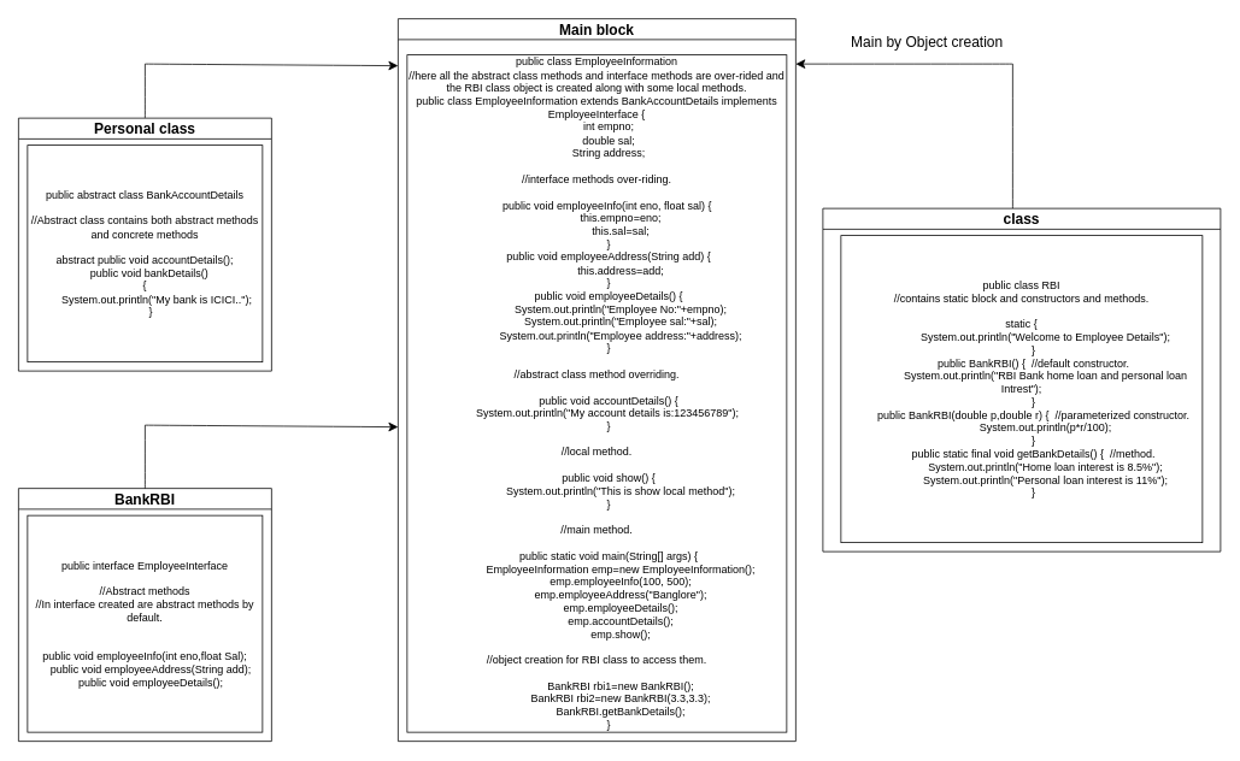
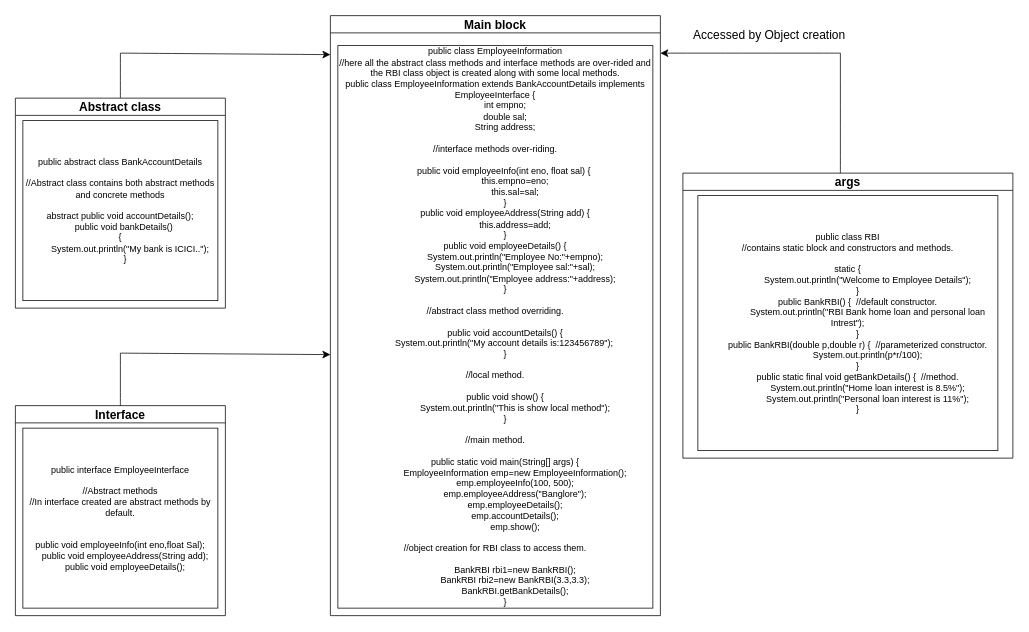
  <mxCell id="0" />
  <mxCell id="1" parent="0" />
  <mxCell id="2" value="" style="endArrow=none;html=1;rounded=0;fontSize=12;startSize=8;endSize=8;curved=1;" parent="1" edge="1"><mxGeometry width="50" height="50" relative="1" as="geometry"><mxPoint x="160" y="130" as="sourcePoint" /><mxPoint x="160" y="70" as="targetPoint" /></mxGeometry></mxCell>
  <mxCell id="3" value="" style="endArrow=classic;html=1;rounded=0;fontSize=12;startSize=8;endSize=8;curved=1;" parent="1" edge="1"><mxGeometry width="50" height="50" relative="1" as="geometry"><mxPoint x="160" y="70" as="sourcePoint" /><mxPoint x="440" y="72" as="targetPoint" /></mxGeometry></mxCell>
  <mxCell id="4" value="" style="endArrow=classic;html=1;rounded=0;fontSize=12;startSize=8;endSize=8;curved=1;" parent="1" edge="1"><mxGeometry width="50" height="50" relative="1" as="geometry"><mxPoint x="1120" y="70" as="sourcePoint" /><mxPoint x="880" y="70" as="targetPoint" /></mxGeometry></mxCell>
  <mxCell id="5" value="" style="endArrow=none;html=1;rounded=0;fontSize=12;startSize=8;endSize=8;curved=1;" parent="1" edge="1"><mxGeometry width="50" height="50" relative="1" as="geometry"><mxPoint x="1120" y="230" as="sourcePoint" /><mxPoint x="1120" y="70" as="targetPoint" /></mxGeometry></mxCell>
- <mxCell id="6" value="Personal class" style="swimlane;whiteSpace=wrap;html=1;fontSize=16;" parent="1" vertex="1"><mxGeometry x="20" y="130" width="280" height="280" as="geometry" /></mxCell>
+ <mxCell id="6" value="Abstract class" style="swimlane;whiteSpace=wrap;html=1;fontSize=16;" parent="1" vertex="1"><mxGeometry x="20" y="130" width="280" height="280" as="geometry" /></mxCell>
  <mxCell id="7" value="&lt;div&gt;public abstract class BankAccountDetails&lt;/div&gt;&lt;div&gt;&lt;br&gt;&lt;/div&gt;//Abstract class contains both abstract methods and concrete methods&lt;div&gt;&lt;br&gt;&lt;div&gt;abstract public void accountDetails();&lt;br&gt;&amp;nbsp;&amp;nbsp;&amp;nbsp;&amp;nbsp;public void bankDetails()&amp;nbsp;&lt;div&gt;&lt;span style=&quot;background-color: initial;&quot;&gt;{&lt;/span&gt;&lt;div&gt;&amp;nbsp;&amp;nbsp;&amp;nbsp;&amp;nbsp;&amp;nbsp;&amp;nbsp;&amp;nbsp;&amp;nbsp;System.out.println(&quot;My bank is ICICI..&quot;);&lt;br&gt;&amp;nbsp;&amp;nbsp;&amp;nbsp;&amp;nbsp;}&lt;/div&gt;&lt;/div&gt;&lt;/div&gt;&lt;/div&gt;" style="whiteSpace=wrap;html=1;" parent="6" vertex="1"><mxGeometry x="10" y="30" width="260" height="240" as="geometry" /></mxCell>
- <mxCell id="8" value="BankRBI" style="swimlane;whiteSpace=wrap;html=1;fontSize=16;" parent="1" vertex="1"><mxGeometry x="20" y="540" width="280" height="280" as="geometry" /></mxCell>
+ <mxCell id="8" value="Interface" style="swimlane;whiteSpace=wrap;html=1;fontSize=16;" parent="1" vertex="1"><mxGeometry x="20" y="540" width="280" height="280" as="geometry" /></mxCell>
  <mxCell id="9" value="&lt;div&gt;public interface EmployeeInterface&lt;/div&gt;&lt;div&gt;&lt;br&gt;&lt;/div&gt;//Abstract methods&lt;div&gt;//In interface created are abstract methods by default.&lt;/div&gt;&lt;div&gt;&lt;br&gt;&lt;/div&gt;&lt;div&gt;&lt;br&gt;&lt;div&gt;public void employeeInfo(int eno,float Sal);&lt;br&gt;&amp;nbsp;&amp;nbsp;&amp;nbsp;&amp;nbsp;public void employeeAddress(String add);&lt;br&gt;&amp;nbsp;&amp;nbsp;&amp;nbsp;&amp;nbsp;public void employeeDetails();&lt;/div&gt;&lt;/div&gt;" style="whiteSpace=wrap;html=1;" parent="8" vertex="1"><mxGeometry x="10" y="30" width="260" height="240" as="geometry" /></mxCell>
- <mxCell id="10" value="class" style="swimlane;whiteSpace=wrap;html=1;fontSize=16;" parent="1" vertex="1"><mxGeometry x="910" y="230" width="440" height="380" as="geometry" /></mxCell>
+ <mxCell id="10" value="args" style="swimlane;whiteSpace=wrap;html=1;fontSize=16;" parent="1" vertex="1"><mxGeometry x="910" y="230" width="440" height="380" as="geometry" /></mxCell>
  <mxCell id="11" value="public class RBI&lt;div&gt;//contains static block and constructors and methods.&lt;br&gt;&lt;div&gt;&lt;br&gt;&lt;/div&gt;&lt;div&gt;&lt;div style=&quot;&quot;&gt;static {&lt;/div&gt;&lt;div&gt;&lt;span style=&quot;white-space: normal;&quot;&gt;&lt;span style=&quot;white-space:pre&quot;&gt;&#09;&#09;&lt;/span&gt;System.out.println(&quot;Welcome to Employee Details&quot;);&lt;/span&gt;&lt;/div&gt;&lt;div&gt;&lt;span style=&quot;white-space: normal;&quot;&gt;&lt;span style=&quot;white-space:pre&quot;&gt;&#09;&lt;/span&gt;}&lt;/span&gt;&lt;/div&gt;&lt;div&gt;&lt;span style=&quot;white-space: normal;&quot;&gt;&lt;span style=&quot;white-space:pre&quot;&gt;&#09;&lt;/span&gt;public BankRBI() {&amp;nbsp; //default constructor.&lt;/span&gt;&lt;/div&gt;&lt;div&gt;&lt;span style=&quot;white-space: normal;&quot;&gt;&lt;span style=&quot;white-space:pre&quot;&gt;&#09;&#09;&lt;/span&gt;System.out.println(&quot;RBI Bank home loan and personal loan Intrest&quot;);&lt;/span&gt;&lt;/div&gt;&lt;div&gt;&lt;span style=&quot;white-space: normal;&quot;&gt;&lt;span style=&quot;white-space:pre&quot;&gt;&#09;&lt;/span&gt;}&lt;/span&gt;&lt;/div&gt;&lt;div&gt;&lt;span style=&quot;white-space: normal;&quot;&gt;&lt;span style=&quot;white-space:pre&quot;&gt;&#09;&lt;/span&gt;public BankRBI(double p,double r) {&amp;nbsp; //parameterized constructor.&lt;/span&gt;&lt;/div&gt;&lt;div&gt;&lt;span style=&quot;white-space: normal;&quot;&gt;&lt;span style=&quot;white-space:pre&quot;&gt;&#09;&#09;&lt;/span&gt;System.out.println(p*r/100);&lt;/span&gt;&lt;/div&gt;&lt;div&gt;&lt;span style=&quot;white-space: normal;&quot;&gt;&lt;span style=&quot;white-space:pre&quot;&gt;&#09;&lt;/span&gt;}&lt;/span&gt;&lt;/div&gt;&lt;div&gt;&lt;span style=&quot;white-space: normal;&quot;&gt;&lt;span style=&quot;white-space:pre&quot;&gt;&#09;&lt;/span&gt;public static final void getBankDetails() {&amp;nbsp; //method.&lt;/span&gt;&lt;/div&gt;&lt;div&gt;&lt;span style=&quot;white-space: normal;&quot;&gt;&lt;span style=&quot;white-space:pre&quot;&gt;&#09;&#09;&lt;/span&gt;System.out.println(&quot;Home loan interest is 8.5%&quot;);&lt;/span&gt;&lt;/div&gt;&lt;div&gt;&lt;span style=&quot;white-space: normal;&quot;&gt;&lt;span style=&quot;white-space:pre&quot;&gt;&#09;&#09;&lt;/span&gt;System.out.println(&quot;Personal loan interest is 11%&quot;);&lt;/span&gt;&lt;/div&gt;&lt;div&gt;&lt;span style=&quot;white-space: normal;&quot;&gt;&lt;span style=&quot;white-space:pre&quot;&gt;&#09;&lt;/span&gt;}&lt;/span&gt;&lt;/div&gt;&lt;/div&gt;&lt;/div&gt;" style="whiteSpace=wrap;html=1;" parent="10" vertex="1"><mxGeometry x="20" y="30" width="400" height="340" as="geometry" /></mxCell>
  <mxCell id="12" value="Main block" style="swimlane;whiteSpace=wrap;html=1;fontSize=16;" parent="1" vertex="1"><mxGeometry x="440" y="20" width="440" height="800" as="geometry" /></mxCell>
  <mxCell id="13" value="public class EmployeeInformation&lt;div&gt;//here all the abstract class methods and interface methods are over-rided and the RBI class object is created along with some local methods.&lt;/div&gt;&lt;div&gt;&lt;div&gt;public class EmployeeInformation extends BankAccountDetails implements EmployeeInterface {&lt;/div&gt;&lt;div&gt;&lt;span style=&quot;white-space: normal;&quot;&gt;&lt;span style=&quot;white-space:pre&quot;&gt;&#09;&lt;/span&gt;int empno;&lt;/span&gt;&lt;/div&gt;&lt;div&gt;&lt;span style=&quot;white-space: normal;&quot;&gt;&lt;span style=&quot;white-space:pre&quot;&gt;&#09;&lt;/span&gt;double sal;&lt;/span&gt;&lt;/div&gt;&lt;div&gt;&lt;span style=&quot;white-space: normal;&quot;&gt;&lt;span style=&quot;white-space:pre&quot;&gt;&#09;&lt;/span&gt;String address;&lt;/span&gt;&lt;/div&gt;&lt;div&gt;&lt;br&gt;&lt;/div&gt;&lt;div&gt;//interface methods over-riding.&lt;/div&gt;&lt;div&gt;&lt;br&gt;&lt;/div&gt;&lt;div&gt;&lt;span style=&quot;white-space: normal;&quot;&gt;&lt;span style=&quot;white-space:pre&quot;&gt;&#09;&lt;/span&gt;public void employeeInfo(int eno, float sal) {&amp;nbsp;&lt;/span&gt;&lt;/div&gt;&lt;div&gt;&lt;span style=&quot;white-space: normal;&quot;&gt;&lt;span style=&quot;white-space:pre&quot;&gt;&#09;&#09;&lt;/span&gt;this.empno=eno;&lt;/span&gt;&lt;/div&gt;&lt;div&gt;&lt;span style=&quot;white-space: normal;&quot;&gt;&lt;span style=&quot;white-space:pre&quot;&gt;&#09;&#09;&lt;/span&gt;this.sal=sal;&lt;/span&gt;&lt;/div&gt;&lt;div&gt;&lt;span style=&quot;white-space: normal;&quot;&gt;&lt;span style=&quot;white-space:pre&quot;&gt;&#09;&lt;/span&gt;}&lt;/span&gt;&lt;/div&gt;&lt;div&gt;&lt;span style=&quot;white-space: normal;&quot;&gt;&lt;span style=&quot;white-space:pre&quot;&gt;&#09;&lt;/span&gt;public void employeeAddress(String add) {&lt;/span&gt;&lt;/div&gt;&lt;div&gt;&lt;span style=&quot;white-space: normal;&quot;&gt;&lt;span style=&quot;white-space:pre&quot;&gt;&#09;&#09;&lt;/span&gt;this.address=add;&lt;/span&gt;&lt;/div&gt;&lt;div&gt;&lt;span style=&quot;white-space: pre; white-space: normal;&quot;&gt;&#09;&#09;&lt;/span&gt;&lt;/div&gt;&lt;div&gt;&lt;span style=&quot;white-space: normal;&quot;&gt;&lt;span style=&quot;white-space:pre&quot;&gt;&#09;&lt;/span&gt;}&lt;/span&gt;&lt;/div&gt;&lt;div&gt;&lt;span style=&quot;white-space: normal;&quot;&gt;&lt;span style=&quot;white-space:pre&quot;&gt;&#09;&lt;/span&gt;public void employeeDetails() {&lt;/span&gt;&lt;/div&gt;&lt;div&gt;&lt;span style=&quot;white-space: normal;&quot;&gt;&lt;span style=&quot;white-space:pre&quot;&gt;&#09;&#09;&lt;/span&gt;System.out.println(&quot;Employee No:&quot;+empno);&lt;/span&gt;&lt;/div&gt;&lt;div&gt;&lt;span style=&quot;white-space: normal;&quot;&gt;&lt;span style=&quot;white-space:pre&quot;&gt;&#09;&#09;&lt;/span&gt;System.out.println(&quot;Employee sal:&quot;+sal);&lt;/span&gt;&lt;/div&gt;&lt;div&gt;&lt;span style=&quot;white-space: normal;&quot;&gt;&lt;span style=&quot;white-space:pre&quot;&gt;&#09;&#09;&lt;/span&gt;System.out.println(&quot;Employee address:&quot;+address);&lt;/span&gt;&lt;/div&gt;&lt;div&gt;&lt;span style=&quot;white-space: normal;&quot;&gt;&lt;span style=&quot;white-space:pre&quot;&gt;&#09;&lt;/span&gt;}&lt;/span&gt;&lt;/div&gt;&lt;div&gt;&lt;br&gt;&lt;/div&gt;&lt;div&gt;//abstract class method overriding.&lt;/div&gt;&lt;div&gt;&lt;br&gt;&lt;/div&gt;&lt;div&gt;&lt;span style=&quot;white-space: normal;&quot;&gt;&lt;span style=&quot;white-space:pre&quot;&gt;&#09;&lt;/span&gt;public void accountDetails() {&lt;/span&gt;&lt;/div&gt;&lt;div&gt;&lt;span style=&quot;white-space: normal;&quot;&gt;&lt;span style=&quot;white-space:pre&quot;&gt;&#09;&#09;&lt;/span&gt;System.out.println(&quot;My account details is:123456789&quot;);&lt;span style=&quot;white-space:pre&quot;&gt;&#09;&#09;&lt;/span&gt;&lt;/span&gt;&lt;/div&gt;&lt;div&gt;&lt;span style=&quot;white-space: normal;&quot;&gt;&lt;span style=&quot;white-space:pre&quot;&gt;&#09;&lt;/span&gt;}&lt;/span&gt;&lt;/div&gt;&lt;div&gt;&lt;span style=&quot;white-space: normal;&quot;&gt;&lt;br&gt;&lt;/span&gt;&lt;/div&gt;&lt;div&gt;&lt;span style=&quot;white-space: normal;&quot;&gt;//local method.&lt;/span&gt;&lt;/div&gt;&lt;div&gt;&lt;span style=&quot;white-space: normal;&quot;&gt;&lt;br&gt;&lt;/span&gt;&lt;/div&gt;&lt;div&gt;&lt;span style=&quot;white-space: normal;&quot;&gt;&lt;span style=&quot;white-space:pre&quot;&gt;&#09;&lt;/span&gt;public void show() {&lt;/span&gt;&lt;/div&gt;&lt;div&gt;&lt;span style=&quot;white-space: normal;&quot;&gt;&lt;span style=&quot;white-space:pre&quot;&gt;&#09;&#09;&lt;/span&gt;System.out.println(&quot;This is show local method&quot;);&lt;/span&gt;&lt;/div&gt;&lt;div&gt;&lt;span style=&quot;white-space: normal;&quot;&gt;&lt;span style=&quot;white-space:pre&quot;&gt;&#09;&lt;/span&gt;}&lt;/span&gt;&lt;/div&gt;&lt;div&gt;&lt;span style=&quot;white-space: normal;&quot;&gt;&lt;br&gt;&lt;/span&gt;&lt;/div&gt;&lt;div&gt;&lt;span style=&quot;white-space: normal;&quot;&gt;//main method.&lt;/span&gt;&lt;/div&gt;&lt;div&gt;&lt;span style=&quot;white-space: normal;&quot;&gt;&lt;br&gt;&lt;/span&gt;&lt;/div&gt;&lt;div&gt;&lt;span style=&quot;white-space: normal;&quot;&gt;&lt;span style=&quot;white-space:pre&quot;&gt;&#09;&lt;/span&gt;public static void main(String[] args) {&lt;/span&gt;&lt;/div&gt;&lt;div&gt;&lt;span style=&quot;white-space: normal;&quot;&gt;&lt;span style=&quot;white-space:pre&quot;&gt;&#09;&#09;&lt;/span&gt;EmployeeInformation emp=new EmployeeInformation();&lt;/span&gt;&lt;/div&gt;&lt;div&gt;&lt;span style=&quot;white-space: normal;&quot;&gt;&lt;span style=&quot;white-space:pre&quot;&gt;&#09;&#09;&lt;/span&gt;emp.employeeInfo(100, 500);&lt;/span&gt;&lt;/div&gt;&lt;div&gt;&lt;span style=&quot;white-space: normal;&quot;&gt;&lt;span style=&quot;white-space:pre&quot;&gt;&#09;&#09;&lt;/span&gt;emp.employeeAddress(&quot;Banglore&quot;);&lt;/span&gt;&lt;/div&gt;&lt;div&gt;&lt;span style=&quot;white-space: normal;&quot;&gt;&lt;span style=&quot;white-space:pre&quot;&gt;&#09;&#09;&lt;/span&gt;emp.employeeDetails();&lt;/span&gt;&lt;/div&gt;&lt;div&gt;&lt;span style=&quot;white-space: normal;&quot;&gt;&lt;span style=&quot;white-space:pre&quot;&gt;&#09;&#09;&lt;/span&gt;emp.accountDetails();&lt;/span&gt;&lt;/div&gt;&lt;div&gt;&lt;span style=&quot;white-space: normal;&quot;&gt;&lt;span style=&quot;white-space:pre&quot;&gt;&#09;&#09;&lt;/span&gt;emp.show();&lt;/span&gt;&lt;/div&gt;&lt;div&gt;&lt;br&gt;&lt;/div&gt;&lt;div&gt;//object creation for RBI class to access them.&lt;/div&gt;&lt;div&gt;&lt;br&gt;&lt;/div&gt;&lt;div&gt;&lt;span style=&quot;white-space: normal;&quot;&gt;&lt;span style=&quot;white-space:pre&quot;&gt;&#09;&#09;&lt;/span&gt;BankRBI rbi1=new BankRBI();&lt;/span&gt;&lt;/div&gt;&lt;div&gt;&lt;span style=&quot;white-space: normal;&quot;&gt;&lt;span style=&quot;white-space:pre&quot;&gt;&#09;&#09;&lt;/span&gt;BankRBI rbi2=new BankRBI(3.3,3.3);&lt;/span&gt;&lt;/div&gt;&lt;div&gt;&lt;span style=&quot;white-space: normal;&quot;&gt;&lt;span style=&quot;white-space:pre&quot;&gt;&#09;&#09;&lt;/span&gt;BankRBI.getBankDetails();&lt;/span&gt;&lt;/div&gt;&lt;div&gt;&lt;span style=&quot;white-space: normal;&quot;&gt;&lt;span style=&quot;white-space:pre&quot;&gt;&#09;&lt;/span&gt;}&lt;/span&gt;&lt;/div&gt;&lt;/div&gt;" style="whiteSpace=wrap;html=1;" parent="12" vertex="1"><mxGeometry x="10" y="40" width="420" height="750" as="geometry" /></mxCell>
  <mxCell id="14" value="" style="endArrow=classic;html=1;rounded=0;fontSize=12;startSize=8;endSize=8;curved=1;" edge="1" parent="1"><mxGeometry width="50" height="50" relative="1" as="geometry"><mxPoint x="160" y="470" as="sourcePoint" /><mxPoint x="440" y="472" as="targetPoint" /></mxGeometry></mxCell>
  <mxCell id="15" value="" style="endArrow=none;html=1;rounded=0;fontSize=12;startSize=8;endSize=8;curved=1;exitX=0.5;exitY=0;exitDx=0;exitDy=0;" edge="1" parent="1" source="8"><mxGeometry width="50" height="50" relative="1" as="geometry"><mxPoint x="160" y="530" as="sourcePoint" /><mxPoint x="160" y="470" as="targetPoint" /></mxGeometry></mxCell>
- <mxCell id="16" value="Main by Object creation" style="text;html=1;align=center;verticalAlign=middle;resizable=0;points=[];autosize=1;strokeColor=none;fillColor=none;fontSize=16;" vertex="1" parent="1"><mxGeometry x="910" y="31" width="230" height="30" as="geometry" /></mxCell>
+ <mxCell id="16" value="Accessed by Object creation" style="text;html=1;align=center;verticalAlign=middle;resizable=0;points=[];autosize=1;strokeColor=none;fillColor=none;fontSize=16;" vertex="1" parent="1"><mxGeometry x="910" y="31" width="230" height="30" as="geometry" /></mxCell>
